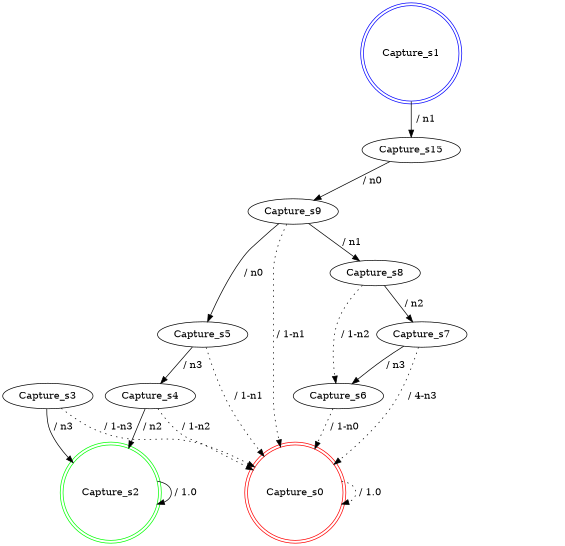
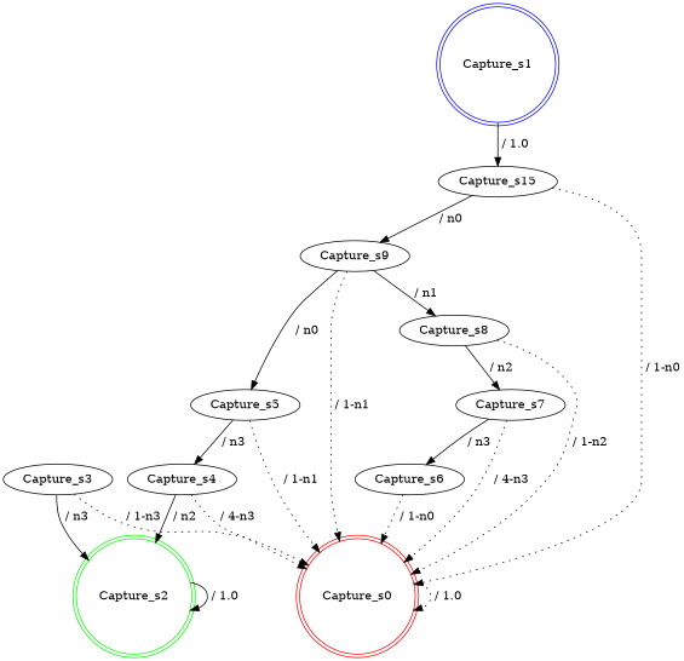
  digraph {
    n1 [color=red label=Capture_s0 shape=doublecircle]
    n2 [color=blue label=Capture_s1 shape=doublecircle]
    n3 [label=Capture_s15]
    n4 [label=Capture_s9]
    n5 [color=green label=Capture_s2 shape=doublecircle]
    n6 [label=Capture_s3]
    n7 [label=Capture_s4]
    n8 [label=Capture_s5]
    n9 [label=Capture_s6]
    n10 [label=Capture_s7]
    n11 [label=Capture_s8]
    n1 -> n1 [label=" / 1.0" style=dotted]
-   n2 -> n3 [label=" / n1"]
+   n2 -> n3 [label=" / 1.0"]
+   n3 -> n1 [label=" / 1-n0" style=dotted]
    n3 -> n4 [label=" / n0"]
    n4 -> n1 [label=" / 1-n1" style=dotted]
    n4 -> n8 [label=" / n0"]
    n4 -> n11 [label=" / n1"]
    n5 -> n5 [label=" / 1.0"]
    n6 -> n1 [label=" / 1-n3" style=dotted]
    n6 -> n5 [label=" / n3"]
-   n7 -> n1 [label=" / 1-n2" style=dotted]
+   n7 -> n1 [label=" / 4-n3" style=dotted]
    n7 -> n5 [label=" / n2"]
    n8 -> n1 [label=" / 1-n1" style=dotted]
    n8 -> n7 [label=" / n3"]
    n9 -> n1 [label=" / 1-n0" style=dotted]
    n10 -> n1 [label=" / 4-n3" style=dotted]
    n10 -> n9 [label=" / n3"]
-   n11 -> n9 [label=" / 1-n2" style=dotted]
+   n11 -> n1 [label=" / 1-n2" style=dotted]
    n11 -> n10 [label=" / n2"]
  }
